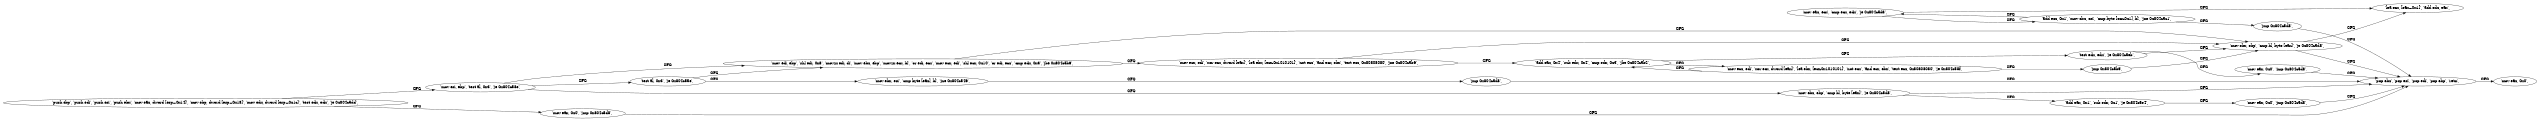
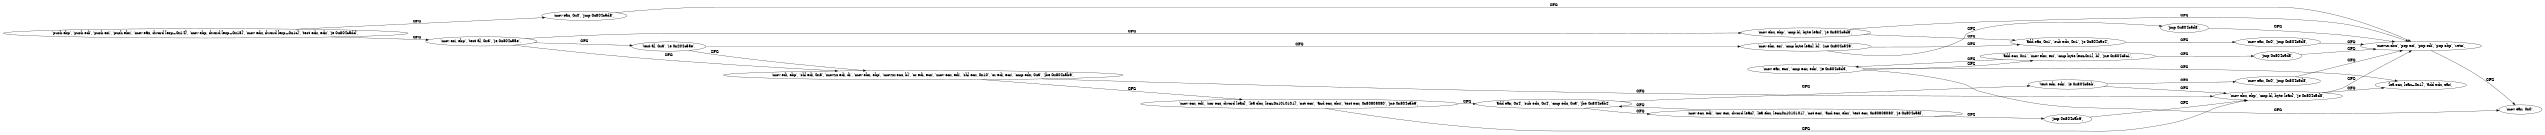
  digraph {
    rankdir=LR
    n1 [label="'push ebp', 'push edi', 'push esi', 'push ebx', 'mov eax, dword [esp+0x14]', 'mov ebp, dword [esp+0x18]', 'mov edx, dword [esp+0x1c]', 'test edx, edx', 'je 0x804c5dd', "]
    n2 [label="'mov eax, 0x0', 'jmp 0x804c5d8', "]
-   n3 [label="'mov esi, ebp', 'test al, 0x3', 'je 0x804c58e',"]
-   n4 [label="'pop ebx', 'pop esi', 'pop edi', 'pop ebp', 'retn', "]
+   n3 [label="'mov esi, ebp', 'test al, 0x3', 'je 0x804c55e', "]
+   n4 [label="'movzx ebx', 'pop esi', 'pop edi', 'pop ebp', 'retn',"]
    n5 [label="'mov edi, ebp', 'shl edi, 0x8', 'movzx edi, di', 'mov ebx, ebp', 'movzx ecx, bl', 'or edi, ecx', 'mov ecx, edi', 'shl ecx, 0x10', 'or edi, ecx', 'cmp edx, 0x3', 'jbe 0x804c5b6', "]
    n6 [label="'mov ebx, ebp', 'cmp bl, byte [eax]', 'je 0x804c5d8', "]
-   n7 [label="'test al, 0x3', 'je 0x804c55e', "]
+   n7 [label="'test al, 0x3', 'je 0x204c55e',"]
    n8 [label="'mov eax, 0x0', "]
    n9 [label="'mov ebx, ebp', 'cmp bl, byte [eax]', 'je 0x804c5d8', "]
    n10 [label="'mov ecx, edi', 'xor ecx, dword [eax]', 'lea ebx, [ecx-0x1010101]', 'not ecx', 'and ecx, ebx', 'test ecx, 0x80808080', 'jne 0x804c5b6', "]
    n11 [label="'add eax, 0x1', 'sub edx, 0x1', 'je 0x804c5e4', "]
    n12 [label="'lea ecx, [eax+0x1]', 'add edx, eax', "]
    n13 [label="'add eax, 0x4', 'sub edx, 0x4', 'cmp edx, 0x3', 'jbe 0x804c5b2', "]
    n14 [label="'mov eax, 0x0', 'jmp 0x804c5d8', "]
    n15 [label="'test edx, edx', 'je 0x804c5eb', "]
    n16 [label="'mov ecx, edi', 'xor ecx, dword [eax]', 'lea ebx, [ecx-0x1010101]', 'not ecx', 'and ecx, ebx', 'test ecx, 0x80808080', 'je 0x804c58f', "]
    n17 [label="'mov ebx, esi', 'cmp byte [eax], bl', 'jne 0x804c546', "]
    n18 [label="'mov eax, ecx', 'cmp ecx, edx', 'je 0x804c5d3', "]
    n19 [label="'add ecx, 0x1', 'mov ebx, esi', 'cmp byte [ecx-0x1], bl', 'jne 0x804c5c1', "]
    n20 [label="'mov eax, 0x0', 'jmp 0x804c5d8', "]
    n21 [label="'jmp 0x804c5b6', "]
    n22 [label="'jmp 0x804c5d8', "]
    n23 [label="'jmp 0x804c5d8', "]
    n1 -> n2 [label=CFG]
    n1 -> n3 [label=CFG]
    n2 -> n4 [label=CFG]
    n3 -> n5 [label=CFG]
    n3 -> n6 [label=CFG]
    n3 -> n7 [label=CFG]
    n4 -> n8 [label=CFG]
    n5 -> n9 [label=CFG]
    n5 -> n10 [label=CFG]
    n6 -> n4 [label=CFG]
    n6 -> n11 [label=CFG]
    n7 -> n5 [label=CFG]
    n7 -> n17 [label=CFG]
    n9 -> n4 [label=CFG]
    n9 -> n12 [label=CFG]
    n10 -> n9 [label=CFG]
    n10 -> n13 [label=CFG]
    n11 -> n14 [label=CFG]
    n13 -> n15 [label=CFG]
    n13 -> n16 [label=CFG]
    n14 -> n4 [label=CFG]
    n15 -> n9 [label=CFG]
    n15 -> n20 [label=CFG]
    n16 -> n13 [label=CFG]
    n16 -> n21 [label=CFG]
+   n17 -> n11 [label=CFG]
    n17 -> n22 [label=CFG]
+   n18 -> n8 [label=CFG]
    n18 -> n12 [label=CFG]
    n18 -> n19 [label=CFG]
    n19 -> n18 [label=CFG]
    n19 -> n23 [label=CFG]
    n20 -> n4 [label=CFG]
    n21 -> n9 [label=CFG]
    n22 -> n4 [label=CFG]
    n23 -> n4 [label=CFG]
  }
